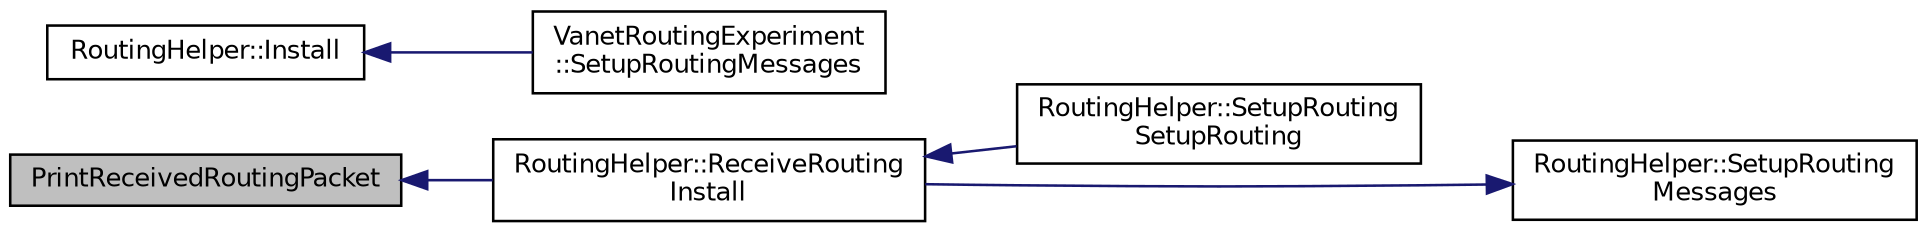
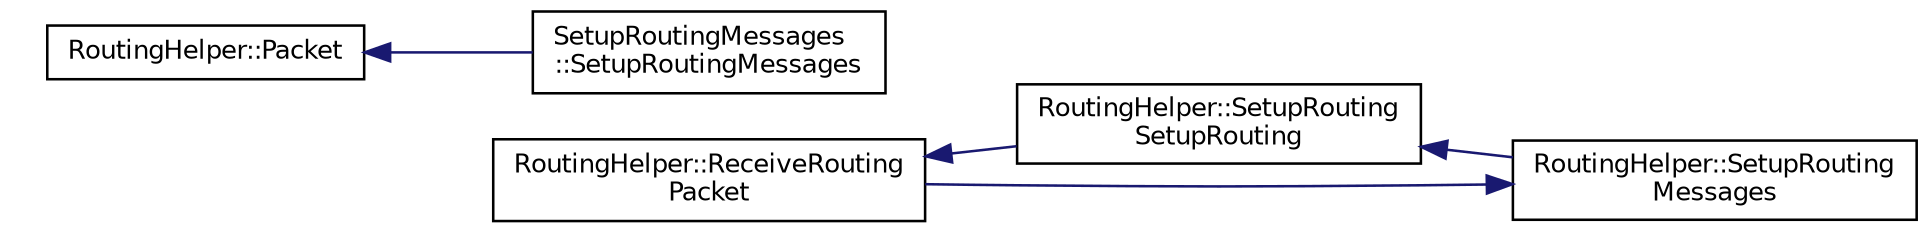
  digraph {
    rankdir=LR
    node [color=black fillcolor=white fontname=Helvetica fontsize=10 shape=record style=filled]
    edge [color=midnightblue dir=back fontname=Helvetica fontsize=10 labelfontname=Helvetica labelfontsize=10 style=solid]
-   n1 [fillcolor=grey75 fontcolor=black height=0.2 label=PrintReceivedRoutingPacket width=0.4]
-   n2 [height=0.2 label="RoutingHelper::ReceiveRouting\lInstall" width=0.4]
+   n2 [height=0.2 label="RoutingHelper::ReceiveRouting\lPacket" width=0.4]
    n3 [height=0.2 label="RoutingHelper::SetupRouting\lSetupRouting" width=0.4]
    n4 [height=0.2 label="RoutingHelper::SetupRouting\lMessages" width=0.4]
-   n5 [height=0.2 label="RoutingHelper::Install" width=0.4]
-   n6 [height=0.2 label="VanetRoutingExperiment\l::SetupRoutingMessages" width=0.4]
-   n1 -> n2
+   n5 [height=0.2 label="RoutingHelper::Packet" width=0.4]
+   n6 [height=0.2 label="SetupRoutingMessages\l::SetupRoutingMessages" width=0.4]
    n2 -> n3
+   n3 -> n4
    n4 -> n2
    n5 -> n6
  }
